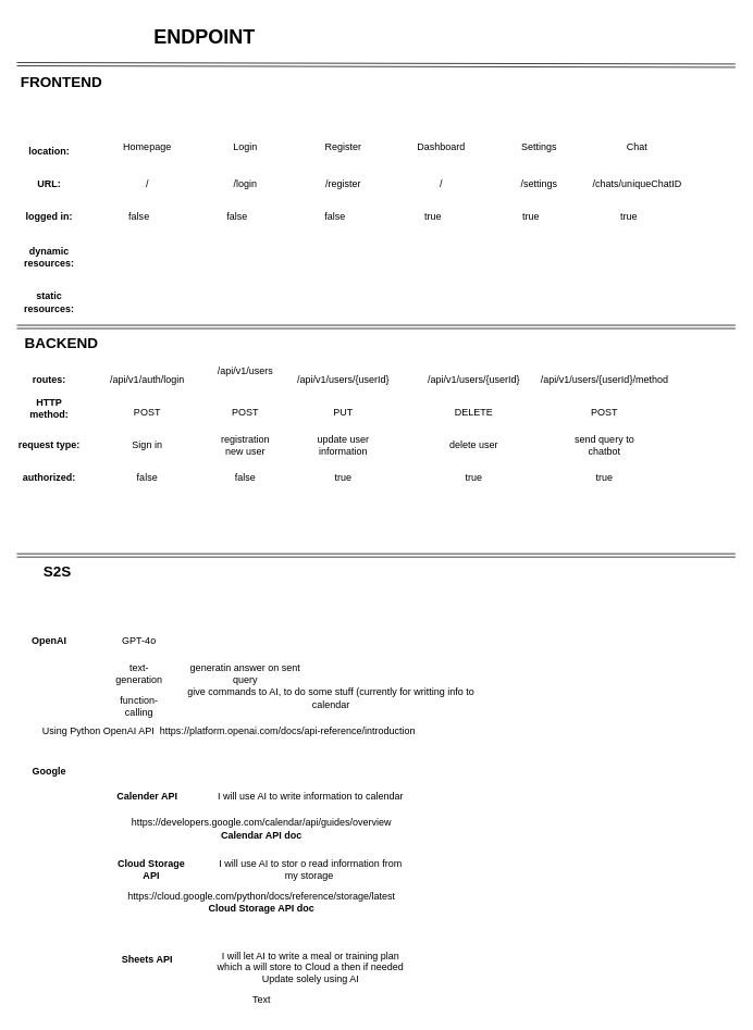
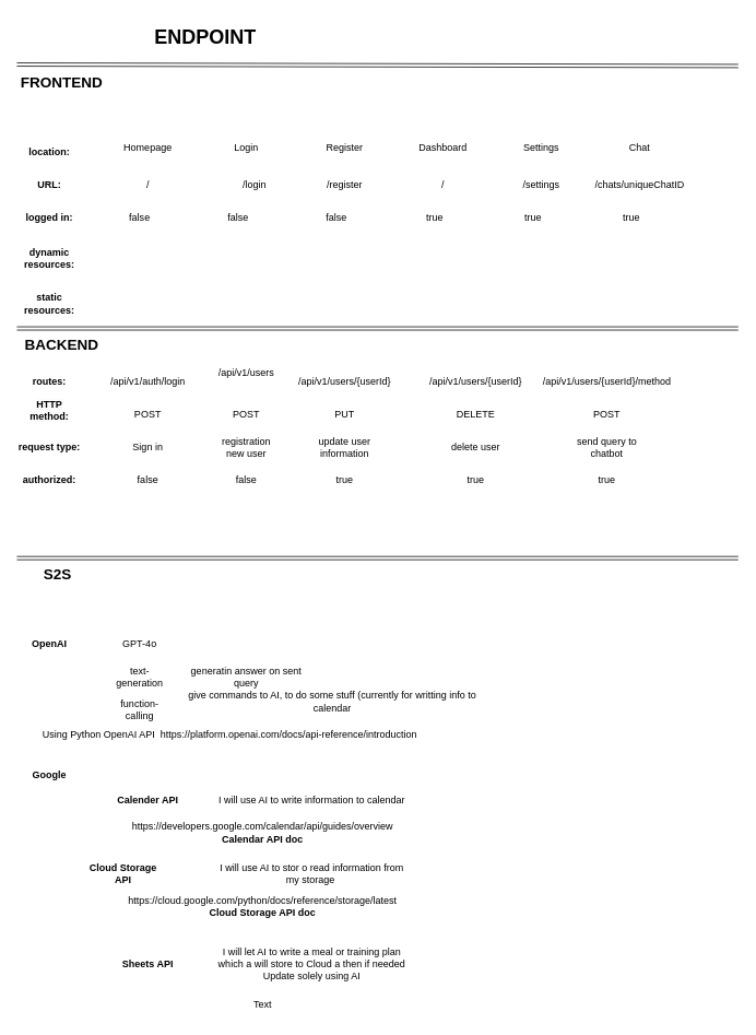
  <mxCell id="0" />
  <mxCell id="1" parent="0" />
  <mxCell id="2" value="&lt;font style=&quot;font-size: 18px;&quot;&gt;&lt;b&gt;FRONTEND&lt;/b&gt;&lt;/font&gt;" style="text;html=1;align=center;verticalAlign=middle;whiteSpace=wrap;rounded=0;" vertex="1" parent="1"><mxGeometry y="80" width="110" height="40" as="geometry" x="20" /></mxCell>
  <mxCell id="3" value="&lt;b&gt;&lt;font style=&quot;font-size: 18px;&quot;&gt;BACKEND&lt;/font&gt;&lt;/b&gt;" style="text;html=1;align=center;verticalAlign=middle;whiteSpace=wrap;rounded=0;" vertex="1" parent="1"><mxGeometry y="400" width="110" height="40" as="geometry" x="20" /></mxCell>
  <mxCell id="4" value="&lt;b&gt;&lt;font style=&quot;font-size: 18px;&quot;&gt;S2S&lt;/font&gt;&lt;/b&gt;" style="text;html=1;align=center;verticalAlign=middle;whiteSpace=wrap;rounded=0;" vertex="1" parent="1"><mxGeometry y="680" width="100" height="40" as="geometry" x="20" /></mxCell>
  <mxCell id="5" value="" style="shape=link;html=1;rounded=0;" edge="1" parent="1"><mxGeometry width="100" relative="1" as="geometry"><mxPoint y="400" as="sourcePoint" x="20" /><mxPoint x="900" y="400" as="targetPoint" /></mxGeometry></mxCell>
  <mxCell id="6" value="" style="shape=link;html=1;rounded=0;" edge="1" parent="1"><mxGeometry width="100" relative="1" as="geometry"><mxPoint y="680" as="sourcePoint" x="20" /><mxPoint x="900" y="680" as="targetPoint" /></mxGeometry></mxCell>
  <mxCell id="7" value="" style="shape=link;html=1;rounded=0;" edge="1" parent="1"><mxGeometry width="100" relative="1" as="geometry"><mxPoint y="78.18" as="sourcePoint" x="20" /><mxPoint x="900" y="80" as="targetPoint" /></mxGeometry></mxCell>
  <mxCell id="8" value="&lt;font style=&quot;font-size: 24px;&quot;&gt;&lt;b&gt;ENDPOINT&lt;/b&gt;&lt;/font&gt;" style="text;html=1;align=center;verticalAlign=middle;whiteSpace=wrap;rounded=0;" vertex="1" parent="1"><mxGeometry x="30" y="20" width="440" height="50" as="geometry" /></mxCell>
  <mxCell id="9" value="location:" style="text;html=1;align=center;verticalAlign=middle;whiteSpace=wrap;rounded=0;fontStyle=1" vertex="1" parent="1"><mxGeometry y="170" width="80" height="30" as="geometry" x="20" /></mxCell>
  <mxCell id="10" value="Login" style="text;html=1;align=center;verticalAlign=middle;whiteSpace=wrap;rounded=0;" vertex="1" parent="1"><mxGeometry x="260" y="160" width="80" height="40" as="geometry" /></mxCell>
  <mxCell id="11" value="URL:" style="text;html=1;align=center;verticalAlign=middle;whiteSpace=wrap;rounded=0;fontStyle=1" vertex="1" parent="1"><mxGeometry y="210" width="80" height="30" as="geometry" x="20" /></mxCell>
  <mxCell id="12" value="logged in:" style="text;html=1;align=center;verticalAlign=middle;whiteSpace=wrap;rounded=0;fontStyle=1" vertex="1" parent="1"><mxGeometry y="250" width="80" height="30" as="geometry" x="20" /></mxCell>
  <mxCell id="13" value="Homepage" style="text;html=1;align=center;verticalAlign=middle;whiteSpace=wrap;rounded=0;" vertex="1" parent="1"><mxGeometry x="140" y="160" width="80" height="40" as="geometry" /></mxCell>
  <mxCell id="14" value="Register" style="text;html=1;align=center;verticalAlign=middle;whiteSpace=wrap;rounded=0;" vertex="1" parent="1"><mxGeometry x="380" y="160" width="80" height="40" as="geometry" /></mxCell>
  <mxCell id="15" value="Dashboard" style="text;html=1;align=center;verticalAlign=middle;whiteSpace=wrap;rounded=0;" vertex="1" parent="1"><mxGeometry x="500" y="160" width="80" height="40" as="geometry" /></mxCell>
  <mxCell id="16" value="Settings" style="text;html=1;align=center;verticalAlign=middle;whiteSpace=wrap;rounded=0;" vertex="1" parent="1"><mxGeometry x="620" y="160" width="80" height="40" as="geometry" /></mxCell>
  <mxCell id="17" value="Chat" style="text;html=1;align=center;verticalAlign=middle;whiteSpace=wrap;rounded=0;" vertex="1" parent="1"><mxGeometry x="740" y="160" width="80" height="40" as="geometry" /></mxCell>
  <mxCell id="18" value="false" style="text;html=1;align=center;verticalAlign=middle;whiteSpace=wrap;rounded=0;" vertex="1" parent="1"><mxGeometry x="140" y="250" width="60" height="30" as="geometry" /></mxCell>
  <mxCell id="19" value="false" style="text;html=1;align=center;verticalAlign=middle;whiteSpace=wrap;rounded=0;" vertex="1" parent="1"><mxGeometry x="260" y="250" width="60" height="30" as="geometry" /></mxCell>
  <mxCell id="20" value="false" style="text;html=1;align=center;verticalAlign=middle;whiteSpace=wrap;rounded=0;" vertex="1" parent="1"><mxGeometry x="380" y="250" width="60" height="30" as="geometry" /></mxCell>
  <mxCell id="21" value="true" style="text;html=1;align=center;verticalAlign=middle;whiteSpace=wrap;rounded=0;" vertex="1" parent="1"><mxGeometry x="500" y="250" width="60" height="30" as="geometry" /></mxCell>
  <mxCell id="22" value="true" style="text;html=1;align=center;verticalAlign=middle;whiteSpace=wrap;rounded=0;" vertex="1" parent="1"><mxGeometry x="620" y="250" width="60" height="30" as="geometry" /></mxCell>
  <mxCell id="23" value="true" style="text;html=1;align=center;verticalAlign=middle;whiteSpace=wrap;rounded=0;" vertex="1" parent="1"><mxGeometry x="740" y="250" width="60" height="30" as="geometry" /></mxCell>
  <mxCell id="24" value="/" style="text;html=1;align=center;verticalAlign=middle;whiteSpace=wrap;rounded=0;" vertex="1" parent="1"><mxGeometry x="140" y="210" width="80" height="30" as="geometry" /></mxCell>
- <mxCell id="25" value="/login" style="text;html=1;align=center;verticalAlign=middle;whiteSpace=wrap;rounded=0;" vertex="1" parent="1"><mxGeometry x="250" y="210" width="100" height="30" as="geometry" /></mxCell>
+ <mxCell id="25" value="/login" style="text;html=1;align=center;verticalAlign=middle;whiteSpace=wrap;rounded=0;" vertex="1" parent="1"><mxGeometry x="260" y="210" width="100" height="30" as="geometry" /></mxCell>
  <mxCell id="26" value="/register" style="text;html=1;align=center;verticalAlign=middle;whiteSpace=wrap;rounded=0;" vertex="1" parent="1"><mxGeometry x="380" y="210" width="80" height="30" as="geometry" /></mxCell>
  <mxCell id="27" value="/" style="text;html=1;align=center;verticalAlign=middle;whiteSpace=wrap;rounded=0;" vertex="1" parent="1"><mxGeometry x="500" y="210" width="80" height="30" as="geometry" /></mxCell>
  <mxCell id="28" value="/settings" style="text;html=1;align=center;verticalAlign=middle;whiteSpace=wrap;rounded=0;" vertex="1" parent="1"><mxGeometry x="620" y="210" width="80" height="30" as="geometry" /></mxCell>
  <mxCell id="29" value="/chats/uniqueChatID" style="text;html=1;align=center;verticalAlign=middle;whiteSpace=wrap;rounded=0;" vertex="1" parent="1"><mxGeometry x="730" y="210" width="100" height="30" as="geometry" /></mxCell>
  <mxCell id="30" value="&lt;b&gt;routes:&lt;/b&gt;" style="text;html=1;align=center;verticalAlign=middle;whiteSpace=wrap;rounded=0;" vertex="1" parent="1"><mxGeometry y="450" width="80" height="30" as="geometry" x="20" /></mxCell>
  <mxCell id="31" value="&lt;span style=&quot;color: rgb(0, 0, 0); font-family: Helvetica; font-size: 12px; font-style: normal; font-variant-ligatures: normal; font-variant-caps: normal; font-weight: 700; letter-spacing: normal; orphans: 2; text-align: center; text-indent: 0px; text-transform: none; widows: 2; word-spacing: 0px; -webkit-text-stroke-width: 0px; white-space: normal; background-color: rgb(251, 251, 251); text-decoration-thickness: initial; text-decoration-style: initial; text-decoration-color: initial; display: inline !important; float: none;&quot;&gt;HTTP method:&lt;/span&gt;" style="text;html=1;align=center;verticalAlign=middle;whiteSpace=wrap;rounded=0;" vertex="1" parent="1"><mxGeometry y="480" width="80" height="40" as="geometry" x="20" /></mxCell>
  <mxCell id="32" value="request type:" style="text;html=1;align=center;verticalAlign=middle;whiteSpace=wrap;rounded=0;fontStyle=1" vertex="1" parent="1"><mxGeometry y="530" width="80" height="30" as="geometry" x="20" /></mxCell>
  <mxCell id="33" value="POST" style="text;html=1;align=center;verticalAlign=middle;whiteSpace=wrap;rounded=0;" vertex="1" parent="1"><mxGeometry x="140" y="490" width="80" height="30" as="geometry" /></mxCell>
  <mxCell id="34" value="authorized:" style="text;html=1;align=center;verticalAlign=middle;whiteSpace=wrap;rounded=0;fontStyle=1" vertex="1" parent="1"><mxGeometry y="570" width="80" height="30" as="geometry" x="20" /></mxCell>
  <mxCell id="35" value="dynamic resources:" style="text;html=1;align=center;verticalAlign=middle;whiteSpace=wrap;rounded=0;fontStyle=1" vertex="1" parent="1"><mxGeometry y="290" width="80" height="50" as="geometry" x="20" /></mxCell>
  <mxCell id="36" value="static resources:" style="text;html=1;align=center;verticalAlign=middle;whiteSpace=wrap;rounded=0;fontStyle=1" vertex="1" parent="1"><mxGeometry y="340" width="80" height="60" as="geometry" x="20" /></mxCell>
  <mxCell id="37" value="/api/v1/auth/login" style="text;html=1;align=center;verticalAlign=middle;whiteSpace=wrap;rounded=0;" vertex="1" parent="1"><mxGeometry x="140" y="450" width="80" height="30" as="geometry" /></mxCell>
  <mxCell id="38" value="Sign in" style="text;html=1;align=center;verticalAlign=middle;whiteSpace=wrap;rounded=0;" vertex="1" parent="1"><mxGeometry x="140" y="530" width="80" height="30" as="geometry" /></mxCell>
  <mxCell id="39" value="false" style="text;html=1;align=center;verticalAlign=middle;whiteSpace=wrap;rounded=0;" vertex="1" parent="1"><mxGeometry x="140" y="570" width="80" height="30" as="geometry" /></mxCell>
  <mxCell id="40" value="/api/v1/users" style="text;html=1;align=center;verticalAlign=middle;whiteSpace=wrap;rounded=0;" vertex="1" parent="1"><mxGeometry x="260" y="440" width="80" height="30" as="geometry" /></mxCell>
  <mxCell id="41" value="POST" style="text;html=1;align=center;verticalAlign=middle;whiteSpace=wrap;rounded=0;" vertex="1" parent="1"><mxGeometry x="260" y="490" width="80" height="30" as="geometry" /></mxCell>
  <mxCell id="42" value="registration new user" style="text;html=1;align=center;verticalAlign=middle;whiteSpace=wrap;rounded=0;" vertex="1" parent="1"><mxGeometry x="260" y="530" width="80" height="30" as="geometry" /></mxCell>
  <mxCell id="43" value="false" style="text;html=1;align=center;verticalAlign=middle;whiteSpace=wrap;rounded=0;" vertex="1" parent="1"><mxGeometry x="260" y="570" width="80" height="30" as="geometry" /></mxCell>
  <mxCell id="44" value="/api/v1/users/{userId}" style="text;html=1;align=center;verticalAlign=middle;whiteSpace=wrap;rounded=0;" vertex="1" parent="1"><mxGeometry x="380" y="450" width="80" height="30" as="geometry" /></mxCell>
  <mxCell id="45" value="PUT" style="text;html=1;align=center;verticalAlign=middle;whiteSpace=wrap;rounded=0;" vertex="1" parent="1"><mxGeometry x="380" y="490" width="80" height="30" as="geometry" /></mxCell>
  <mxCell id="46" value="update user information" style="text;html=1;align=center;verticalAlign=middle;whiteSpace=wrap;rounded=0;" vertex="1" parent="1"><mxGeometry x="380" y="530" width="80" height="30" as="geometry" /></mxCell>
  <mxCell id="47" value="true" style="text;html=1;align=center;verticalAlign=middle;whiteSpace=wrap;rounded=0;" vertex="1" parent="1"><mxGeometry x="380" y="570" width="80" height="30" as="geometry" /></mxCell>
  <mxCell id="48" value="/api/v1/users/{userId}" style="text;html=1;align=center;verticalAlign=middle;whiteSpace=wrap;rounded=0;" vertex="1" parent="1"><mxGeometry x="540" y="450" width="80" height="30" as="geometry" /></mxCell>
  <mxCell id="49" value="DELETE" style="text;html=1;align=center;verticalAlign=middle;whiteSpace=wrap;rounded=0;" vertex="1" parent="1"><mxGeometry x="540" y="490" width="80" height="30" as="geometry" /></mxCell>
  <mxCell id="50" value="delete user" style="text;html=1;align=center;verticalAlign=middle;whiteSpace=wrap;rounded=0;" vertex="1" parent="1"><mxGeometry x="540" y="530" width="80" height="30" as="geometry" /></mxCell>
  <mxCell id="51" value="true" style="text;html=1;align=center;verticalAlign=middle;whiteSpace=wrap;rounded=0;" vertex="1" parent="1"><mxGeometry x="540" y="570" width="80" height="30" as="geometry" /></mxCell>
  <mxCell id="52" value="/api/v1/users/{userId}/method" style="text;html=1;align=center;verticalAlign=middle;whiteSpace=wrap;rounded=0;" vertex="1" parent="1"><mxGeometry x="700" y="450" width="80" height="30" as="geometry" /></mxCell>
  <mxCell id="53" value="POST" style="text;html=1;align=center;verticalAlign=middle;whiteSpace=wrap;rounded=0;" vertex="1" parent="1"><mxGeometry x="700" y="490" width="80" height="30" as="geometry" /></mxCell>
  <mxCell id="54" value="send query to chatbot" style="text;html=1;align=center;verticalAlign=middle;whiteSpace=wrap;rounded=0;" vertex="1" parent="1"><mxGeometry x="700" y="530" width="80" height="30" as="geometry" /></mxCell>
  <mxCell id="55" value="true" style="text;html=1;align=center;verticalAlign=middle;whiteSpace=wrap;rounded=0;" vertex="1" parent="1"><mxGeometry x="700" y="570" width="80" height="30" as="geometry" /></mxCell>
  <mxCell id="56" value="&lt;b&gt;OpenAI&lt;/b&gt;" style="text;html=1;align=center;verticalAlign=middle;whiteSpace=wrap;rounded=0;" vertex="1" parent="1"><mxGeometry y="770" width="80" height="30" as="geometry" x="20" /></mxCell>
  <mxCell id="57" value="GPT-4o" style="text;html=1;align=center;verticalAlign=middle;whiteSpace=wrap;rounded=0;" vertex="1" parent="1"><mxGeometry x="140" y="770" width="60" height="30" as="geometry" /></mxCell>
  <mxCell id="58" value="text-generation" style="text;html=1;align=center;verticalAlign=middle;whiteSpace=wrap;rounded=0;" vertex="1" parent="1"><mxGeometry x="140" y="810" width="60" height="30" as="geometry" /></mxCell>
  <mxCell id="59" value="function-calling" style="text;html=1;align=center;verticalAlign=middle;whiteSpace=wrap;rounded=0;" vertex="1" parent="1"><mxGeometry x="140" y="850" width="60" height="30" as="geometry" /></mxCell>
  <mxCell id="60" value="Google" style="text;html=1;align=center;verticalAlign=middle;whiteSpace=wrap;rounded=0;fontStyle=1" vertex="1" parent="1"><mxGeometry y="930" width="80" height="30" as="geometry" x="20" /></mxCell>
  <mxCell id="61" value="Calender API" style="text;html=1;align=center;verticalAlign=middle;whiteSpace=wrap;rounded=0;fontStyle=1" vertex="1" parent="1"><mxGeometry x="140" y="960" width="80" height="30" as="geometry" /></mxCell>
  <mxCell id="62" value="I will use AI to write information to calendar" style="text;html=1;align=center;verticalAlign=middle;whiteSpace=wrap;rounded=0;" vertex="1" parent="1"><mxGeometry x="260" y="960" width="240" height="30" as="geometry" /></mxCell>
  <mxCell id="63" value="Using Python OpenAI API&amp;nbsp;&amp;nbsp;https://platform.openai.com/docs/api-reference/introduction" style="text;html=1;align=center;verticalAlign=middle;whiteSpace=wrap;rounded=0;" vertex="1" parent="1"><mxGeometry y="880" width="520" height="30" as="geometry" x="20" /></mxCell>
  <mxCell id="64" value="give commands to AI, to do some stuff (currently for writting info to calendar" style="text;html=1;align=center;verticalAlign=middle;whiteSpace=wrap;rounded=0;" vertex="1" parent="1"><mxGeometry x="220" y="840" width="370" height="30" as="geometry" /></mxCell>
  <mxCell id="65" value="generatin answer on sent query" style="text;html=1;align=center;verticalAlign=middle;whiteSpace=wrap;rounded=0;" vertex="1" parent="1"><mxGeometry x="220" y="810" width="160" height="30" as="geometry" /></mxCell>
  <mxCell id="66" value="https://developers.google.com/calendar/api/guides/overview&lt;div&gt;&lt;b&gt;Calendar API doc&lt;/b&gt;&lt;/div&gt;" style="text;html=1;align=center;verticalAlign=middle;whiteSpace=wrap;rounded=0;" vertex="1" parent="1"><mxGeometry x="140" y="1000" width="360" height="30" as="geometry" /></mxCell>
- <mxCell id="67" value="&lt;b&gt;Cloud Storage API&lt;/b&gt;" style="text;html=1;align=center;verticalAlign=middle;whiteSpace=wrap;rounded=0;" vertex="1" parent="1"><mxGeometry x="140" y="1050" width="90" height="30" as="geometry" /></mxCell>
+ <mxCell id="67" value="&lt;b&gt;Cloud Storage API&lt;/b&gt;" style="text;html=1;align=center;verticalAlign=middle;whiteSpace=wrap;rounded=0;" vertex="1" parent="1"><mxGeometry x="105" y="1050" width="90" height="30" as="geometry" /></mxCell>
  <mxCell id="68" value="I will use AI to stor o read information from my storage&amp;nbsp;" style="text;html=1;align=center;verticalAlign=middle;whiteSpace=wrap;rounded=0;" vertex="1" parent="1"><mxGeometry x="260" y="1050" width="240" height="30" as="geometry" /></mxCell>
  <mxCell id="69" value="Sheets API" style="text;html=1;align=center;verticalAlign=middle;whiteSpace=wrap;rounded=0;fontStyle=1" vertex="1" parent="1"><mxGeometry x="140" y="1160" width="80" height="30" as="geometry" /></mxCell>
  <mxCell id="70" value="https://cloud.google.com/python/docs/reference/storage/latest&lt;div&gt;&lt;b&gt;Cloud Storage API doc&lt;/b&gt;&lt;/div&gt;" style="text;html=1;align=center;verticalAlign=middle;whiteSpace=wrap;rounded=0;" vertex="1" parent="1"><mxGeometry x="140" y="1090" width="360" height="30" as="geometry" /></mxCell>
- <mxCell id="71" value="I will let AI to write a meal or training plan which a will store to Cloud a then if needed Update solely using AI" style="text;html=1;align=center;verticalAlign=middle;whiteSpace=wrap;rounded=0;" vertex="1" parent="1"><mxGeometry x="260" y="1170" width="240" height="30" as="geometry" /></mxCell>
+ <mxCell id="71" value="I will let AI to write a meal or training plan which a will store to Cloud a then if needed Update solely using AI" style="text;html=1;align=center;verticalAlign=middle;whiteSpace=wrap;rounded=0;" vertex="1" parent="1"><mxGeometry x="260" y="1160" width="240" height="30" as="geometry" /></mxCell>
  <mxCell id="72" value="Text" style="text;html=1;align=center;verticalAlign=middle;whiteSpace=wrap;rounded=0;" vertex="1" parent="1"><mxGeometry x="140" y="1210" width="360" height="30" as="geometry" /></mxCell>
